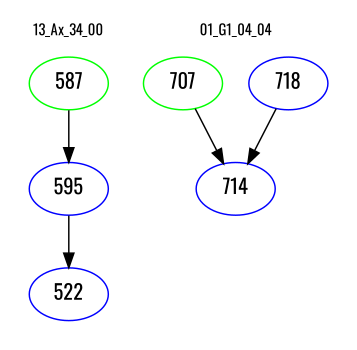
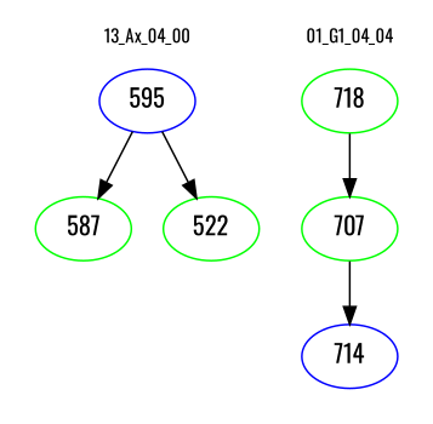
  digraph {
    fontname=Oswald
    node [color=green fontname=Oswald]
    edge [color=black fontname=Oswald]
    n1 [label=587]
    n2 [color=blue label=595]
-   n3 [color=blue label=522]
-   n4 [color=blue label=718]
+   n3 [label=522]
+   n4 [label=718]
    n5 [color=blue label=714]
    n6 [label=707]
    subgraph cluster_1 {
      color=white
      fontsize=10
-     label="13_Ax_34_00"
+     label="13_Ax_04_00"
      n1
      n2
      n3
    }
    subgraph cluster_2 {
      color=white
      fontsize=10
      label="01_G1_04_04"
      n4
      n5
      n6
    }
-   n1 -> n2
+   n2 -> n1
    n2 -> n3
-   n4 -> n5
+   n4 -> n6
    n6 -> n5
  }
